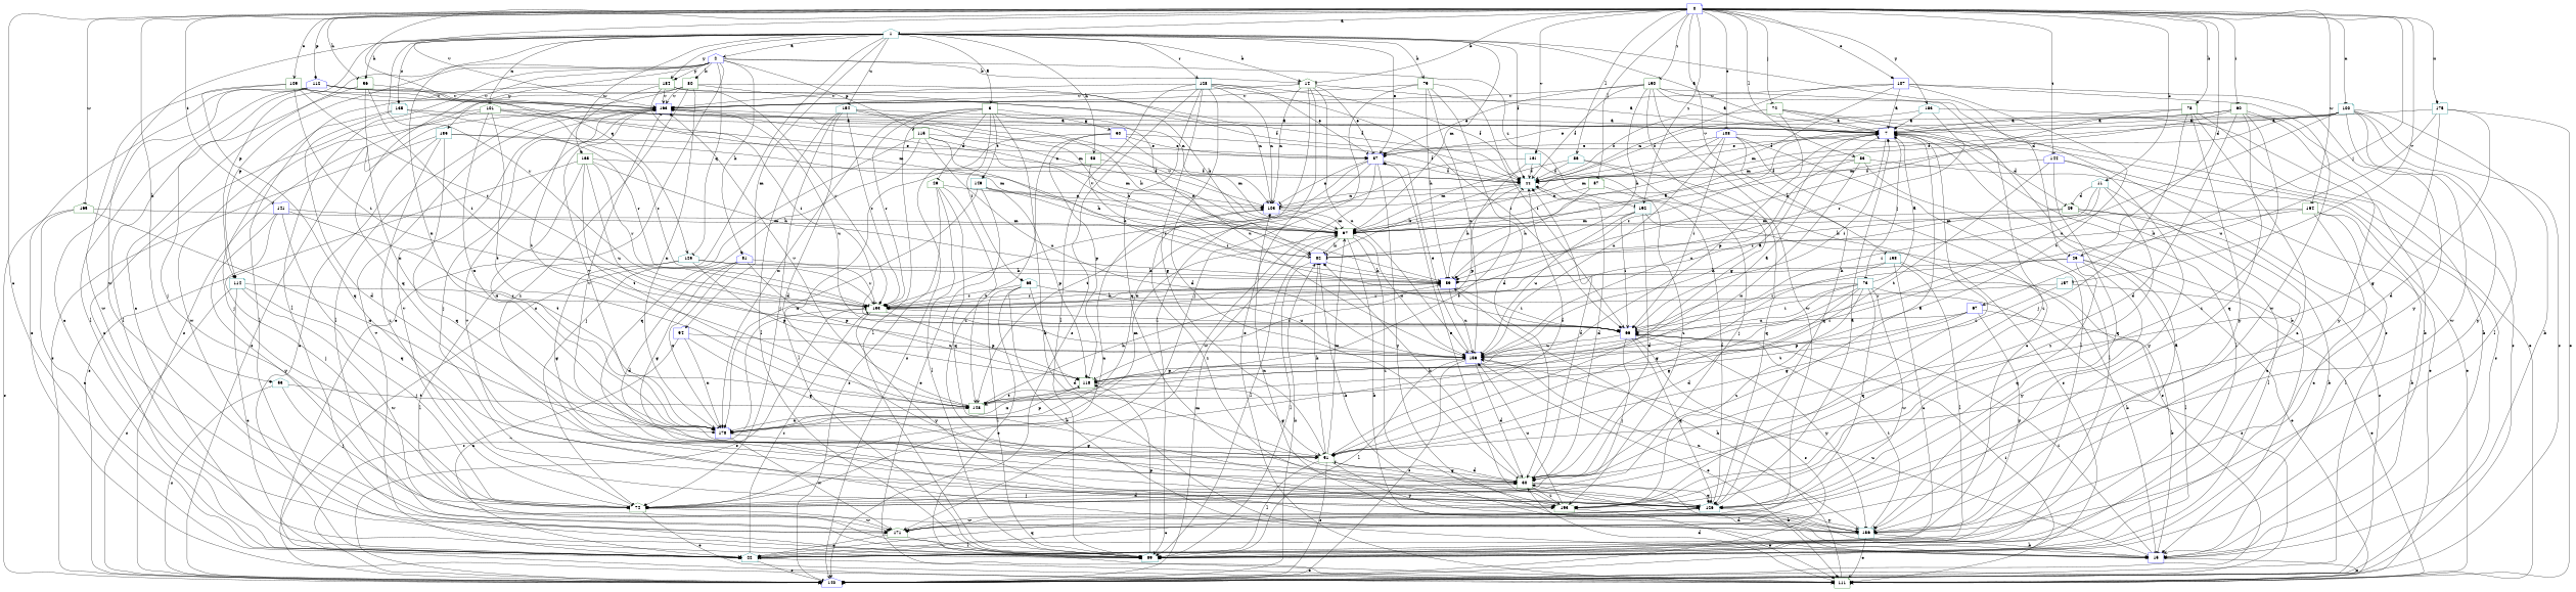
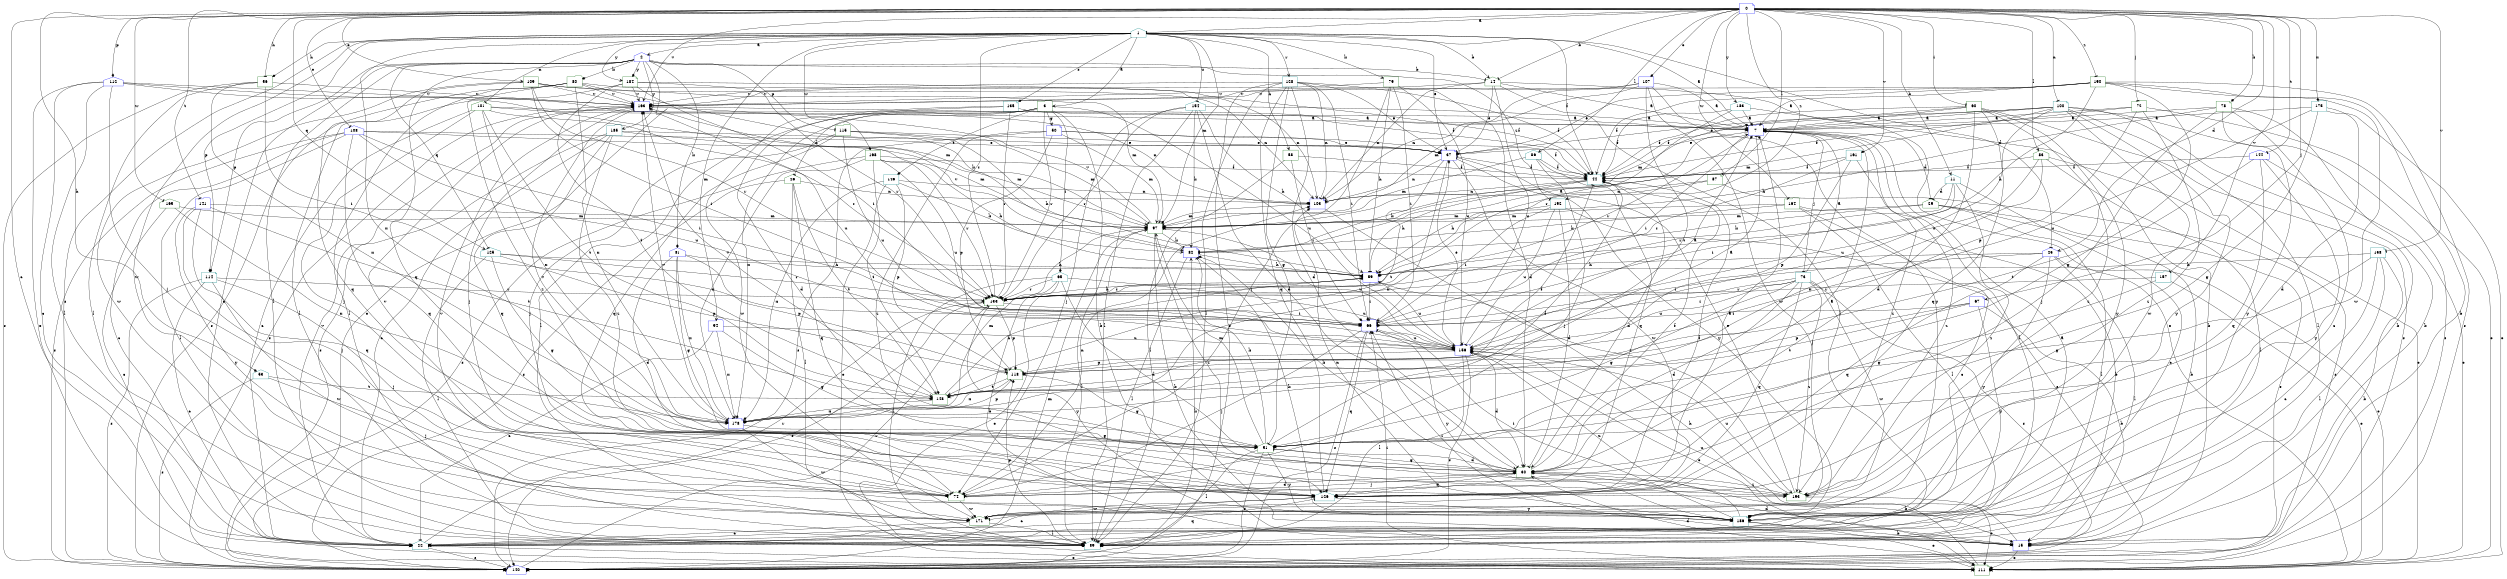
  strict digraph {
    node [color=darkgreen shape=house]
    edge [arrowhead=vee]
    0 [color=blue shape=note]
    1 [color=teal]
    11 [color=teal]
    14
    22 [color=teal]
    25 [color=blue]
    53 [color=teal]
    56 [shape=folder]
    60 [shape=box]
    67 [color=blue shape=note]
    72 [shape=folder]
    78 [shape=note]
    83
    86 [color=teal]
    87 [shape=note]
    100 [color=teal shape=note]
    107 [color=blue shape=box]
    108 [color=blue]
    109 [shape=box]
    112 [color=blue]
    125 [color=teal]
    141 [color=blue shape=folder]
    144 [color=blue]
    157 [color=teal shape=folder]
    158 [color=teal shape=note]
    161 [color=teal shape=box]
    163 [color=blue shape=box]
    164 [shape=folder]
    165
    175 [color=teal shape=folder]
    183 [color=teal]
    190 [shape=box]
    192 [color=teal shape=box]
    2 [color=blue]
    3 [shape=folder]
    7 [color=blue shape=folder]
    37 [color=blue shape=note]
    44 [color=teal shape=note]
    58 [shape=box]
    79 [shape=box]
    94 [color=blue shape=folder]
    97 [shape=box]
    101
    114 [color=teal shape=note]
    128 [color=teal shape=box]
    133
    135 [color=teal shape=note]
    140 [color=blue]
    154 [color=teal]
    168 [shape=box]
    171
    178 [color=blue shape=note]
    184 [shape=note]
    29
    66 [color=blue shape=folder]
    193
    89 [color=teal]
    111 [shape=note]
    156 [color=blue shape=folder]
    103 [color=blue shape=note]
    126 [color=teal]
    59 [color=blue shape=note]
    186 [color=teal shape=note]
    148 [shape=note]
    74
    30 [shape=folder]
    15 [color=blue shape=box]
    118 [shape=note]
    51
    82 [color=blue shape=note]
    80 [shape=folder]
    81 [color=blue]
    115 [shape=folder]
    185 [color=teal shape=folder]
    26
    50 [color=blue shape=note]
    65 [color=teal]
    146 [color=teal shape=box]
    73 [color=teal shape=box]
    0 -> 1 [arrowhead=tee label=a]
    0 -> 11 [label=b]
    0 -> 14 [arrowhead=tee label=b]
    0 -> 22 [label=c]
    0 -> 25 [label=d]
    0 -> 53 [arrowhead=diamond label=h]
    0 -> 56 [arrowhead=tee label=h]
    0 -> 60 [arrowhead=tee label=i]
    0 -> 67 [label=j]
    0 -> 72 [arrowhead=tee label=j]
    0 -> 78 [arrowhead=diamond label=k]
    0 -> 83 [label=l]
    0 -> 86 [label=l]
    0 -> 87 [arrowhead=tee label=l]
    0 -> 100 [arrowhead=tee label=n]
    0 -> 107 [arrowhead=diamond label=o]
    0 -> 108 [arrowhead=tee label=o]
    0 -> 109 [label=o]
    0 -> 112 [arrowhead=diamond label=p]
    0 -> 125 [label=q]
    0 -> 141 [arrowhead=tee label=t]
    0 -> 144 [arrowhead=tee label=t]
    0 -> 157 [arrowhead=tee label=v]
    0 -> 158 [arrowhead=tee label=v]
    0 -> 161 [arrowhead=diamond label=v]
    0 -> 163 [label=v]
    0 -> 164 [arrowhead=tee label=w]
    0 -> 165 [arrowhead=tee label=w]
    0 -> 175 [arrowhead=diamond label=x]
    0 -> 183 [label=y]
    0 -> 190 [arrowhead=tee label=z]
    0 -> 192 [label=z]
    1 -> 14 [label=b]
    1 -> 25 [arrowhead=tee label=d]
    1 -> 56 [arrowhead=diamond label=h]
    1 -> 2 [label=a]
    1 -> 3 [label=a]
    1 -> 7 [arrowhead=diamond label=a]
    1 -> 37 [label=e]
    1 -> 44 [arrowhead=diamond label=f]
    1 -> 58 [label=h]
    1 -> 79 [label=k]
    1 -> 94 [label=m]
    1 -> 97 [arrowhead=diamond label=m]
    1 -> 101 [arrowhead=tee label=n]
    1 -> 114 [arrowhead=diamond label=p]
    1 -> 128 [label=r]
    1 -> 133 [arrowhead=tee label=r]
    1 -> 135 [arrowhead=diamond label=s]
    1 -> 140 [arrowhead=diamond label=s]
    1 -> 154 [arrowhead=tee label=u]
    1 -> 168 [arrowhead=diamond label=w]
    1 -> 171 [label=w]
    1 -> 178 [label=x]
    1 -> 184 [label=y]
    11 -> 22 [arrowhead=tee label=c]
    11 -> 133 [arrowhead=diamond label=r]
    11 -> 29 [arrowhead=tee label=d]
    11 -> 66 [arrowhead=tee label=i]
    11 -> 193 [label=z]
    14 -> 163 [arrowhead=tee label=v]
    14 -> 7 [arrowhead=tee label=a]
    14 -> 37 [arrowhead=tee label=e]
    14 -> 89 [label=l]
    14 -> 111 [arrowhead=diamond label=o]
    14 -> 156 [label=u]
    14 -> 103 [label=n]
    22 -> 163 [arrowhead=diamond label=v]
    22 -> 7 [label=a]
    22 -> 133 [arrowhead=tee label=r]
    22 -> 140 [arrowhead=tee label=s]
    22 -> 111 [arrowhead=tee label=o]
    22 -> 126 [arrowhead=tee label=q]
    25 -> 66 [arrowhead=tee label=i]
    25 -> 89 [label=l]
    25 -> 111 [label=o]
    25 -> 126 [label=q]
    25 -> 59 [arrowhead=diamond label=h]
    25 -> 186 [arrowhead=tee label=y]
    53 -> 140 [arrowhead=tee label=s]
    53 -> 148 [arrowhead=diamond label=t]
    53 -> 74 [arrowhead=diamond label=j]
    56 -> 163 [arrowhead=tee label=v]
-   165 -> 140 [label=s]
+   56 -> 140 [label=s]
    56 -> 178 [arrowhead=diamond label=x]
    56 -> 66 [label=i]
    56 -> 89 [arrowhead=tee label=l]
    60 -> 7 [arrowhead=tee label=a]
    60 -> 44 [arrowhead=diamond label=f]
    60 -> 97 [label=m]
    60 -> 140 [arrowhead=tee label=s]
    60 -> 193 [arrowhead=tee label=z]
    60 -> 126 [arrowhead=diamond label=q]
    60 -> 186 [arrowhead=diamond label=y]
    60 -> 30 [arrowhead=diamond label=d]
    67 -> 66 [arrowhead=diamond label=i]
    67 -> 186 [arrowhead=diamond label=y]
    67 -> 148 [label=t]
    67 -> 15 [arrowhead=tee label=b]
    67 -> 118 [arrowhead=diamond label=p]
    72 -> 7 [arrowhead=tee label=a]
    72 -> 44 [arrowhead=diamond label=f]
    72 -> 193 [arrowhead=diamond label=z]
    72 -> 111 [label=o]
    72 -> 118 [label=p]
    78 -> 22 [label=c]
    78 -> 7 [label=a]
    78 -> 59 [arrowhead=diamond label=h]
    78 -> 186 [arrowhead=tee label=y]
    78 -> 74 [arrowhead=tee label=j]
    78 -> 15 [label=b]
    83 -> 44 [label=f]
    83 -> 178 [arrowhead=diamond label=x]
    83 -> 89 [arrowhead=diamond label=l]
    83 -> 111 [arrowhead=tee label=o]
    83 -> 156 [label=u]
    86 -> 44 [label=f]
    86 -> 97 [arrowhead=diamond label=m]
    86 -> 126 [arrowhead=diamond label=q]
    86 -> 74 [label=j]
    87 -> 140 [arrowhead=tee label=s]
    87 -> 103 [arrowhead=tee label=n]
    87 -> 59 [arrowhead=tee label=h]
    100 -> 7 [label=a]
    100 -> 37 [arrowhead=diamond label=e]
    100 -> 44 [label=f]
    100 -> 97 [arrowhead=tee label=m]
    100 -> 140 [label=s]
    100 -> 171 [label=w]
    100 -> 89 [arrowhead=tee label=l]
    100 -> 156 [label=u]
    100 -> 186 [arrowhead=diamond label=y]
    100 -> 15 [arrowhead=diamond label=b]
    107 -> 163 [label=v]
    107 -> 7 [label=a]
    107 -> 97 [arrowhead=tee label=m]
    107 -> 171 [label=w]
    107 -> 103 [arrowhead=tee label=n]
    107 -> 186 [arrowhead=tee label=y]
    107 -> 148 [arrowhead=tee label=t]
    108 -> 22 [label=c]
    108 -> 37 [arrowhead=diamond label=e]
    108 -> 97 [label=m]
    108 -> 140 [arrowhead=diamond label=s]
    108 -> 66 [arrowhead=diamond label=i]
    108 -> 89 [arrowhead=diamond label=l]
    108 -> 156 [arrowhead=diamond label=u]
    108 -> 126 [label=q]
    109 -> 163 [arrowhead=diamond label=v]
    109 -> 97 [label=m]
    109 -> 133 [arrowhead=diamond label=r]
    109 -> 171 [arrowhead=diamond label=w]
    109 -> 66 [arrowhead=tee label=i]
    109 -> 103 [label=n]
    109 -> 126 [arrowhead=tee label=q]
    112 -> 22 [label=c]
    112 -> 163 [arrowhead=diamond label=v]
    112 -> 44 [arrowhead=diamond label=f]
    112 -> 97 [label=m]
    112 -> 89 [arrowhead=diamond label=l]
    112 -> 111 [arrowhead=diamond label=o]
    112 -> 74 [arrowhead=tee label=j]
    125 -> 133 [arrowhead=tee label=r]
    125 -> 89 [arrowhead=tee label=l]
    125 -> 59 [arrowhead=diamond label=h]
    125 -> 118 [arrowhead=tee label=p]
    125 -> 51 [label=g]
    141 -> 97 [arrowhead=tee label=m]
    141 -> 126 [label=q]
    141 -> 186 [label=y]
    141 -> 148 [arrowhead=tee label=t]
    141 -> 74 [arrowhead=tee label=j]
    144 -> 44 [label=f]
    144 -> 111 [arrowhead=tee label=o]
    144 -> 126 [label=q]
    144 -> 186 [arrowhead=diamond label=y]
    144 -> 148 [arrowhead=tee label=t]
    157 -> 133 [arrowhead=diamond label=r]
    157 -> 111 [arrowhead=diamond label=o]
    157 -> 51 [label=g]
    158 -> 22 [arrowhead=tee label=c]
    158 -> 89 [label=l]
    158 -> 59 [arrowhead=tee label=h]
    158 -> 15 [arrowhead=tee label=b]
    158 -> 51 [arrowhead=tee label=g]
    161 -> 44 [label=f]
    161 -> 133 [arrowhead=diamond label=r]
    161 -> 193 [label=z]
    161 -> 118 [arrowhead=tee label=p]
    163 -> 7 [label=a]
    163 -> 140 [label=s]
    163 -> 156 [arrowhead=tee label=u]
    163 -> 74 [arrowhead=tee label=j]
    164 -> 22 [label=c]
    164 -> 97 [arrowhead=diamond label=m]
    164 -> 89 [arrowhead=diamond label=l]
    164 -> 15 [label=b]
    164 -> 82 [arrowhead=tee label=k]
    165 -> 22 [label=c]
    165 -> 97 [arrowhead=diamond label=m]
    165 -> 178 [arrowhead=diamond label=x]
    175 -> 7 [label=a]
    175 -> 111 [label=o]
    175 -> 156 [label=u]
    175 -> 30 [arrowhead=diamond label=d]
    175 -> 51 [arrowhead=diamond label=g]
    183 -> 7 [arrowhead=diamond label=a]
    183 -> 44 [arrowhead=diamond label=f]
    183 -> 133 [arrowhead=diamond label=r]
    183 -> 15 [arrowhead=diamond label=b]
    190 -> 163 [arrowhead=tee label=v]
    190 -> 7 [label=a]
    190 -> 37 [arrowhead=tee label=e]
    190 -> 44 [label=f]
    190 -> 140 [arrowhead=tee label=s]
    190 -> 171 [arrowhead=tee label=w]
    190 -> 59 [arrowhead=diamond label=h]
    190 -> 15 [arrowhead=diamond label=b]
    190 -> 51 [arrowhead=diamond label=g]
    192 -> 97 [arrowhead=tee label=m]
    192 -> 140 [arrowhead=diamond label=s]
    192 -> 66 [label=i]
    192 -> 156 [arrowhead=tee label=u]
    192 -> 30 [arrowhead=tee label=d]
    2 -> 14 [arrowhead=tee label=b]
    2 -> 22 [arrowhead=diamond label=c]
    2 -> 125 [arrowhead=tee label=q]
    2 -> 192 [arrowhead=tee label=z]
    2 -> 114 [arrowhead=diamond label=p]
    2 -> 184 [arrowhead=diamond label=y]
    2 -> 89 [arrowhead=diamond label=l]
    2 -> 111 [label=o]
    2 -> 126 [arrowhead=diamond label=q]
    2 -> 80 [arrowhead=diamond label=k]
    2 -> 81 [arrowhead=diamond label=k]
    2 -> 115 [arrowhead=tee label=p]
    2 -> 185 [label=y]
    3 -> 133 [arrowhead=diamond label=r]
    3 -> 178 [arrowhead=diamond label=x]
    3 -> 89 [arrowhead=diamond label=l]
    3 -> 156 [label=u]
    3 -> 15 [label=b]
    3 -> 26 [arrowhead=tee label=d]
    3 -> 50 [label=g]
    3 -> 65 [arrowhead=diamond label=i]
    3 -> 146 [arrowhead=diamond label=t]
    7 -> 37 [arrowhead=tee label=e]
    7 -> 133 [label=r]
    7 -> 29 [arrowhead=tee label=d]
    7 -> 66 [arrowhead=tee label=i]
    7 -> 193 [label=z]
    7 -> 89 [arrowhead=diamond label=l]
    7 -> 73 [arrowhead=tee label=j]
    37 -> 44 [arrowhead=diamond label=f]
    37 -> 171 [label=w]
    37 -> 178 [arrowhead=tee label=x]
    37 -> 103 [arrowhead=tee label=n]
    37 -> 186 [arrowhead=diamond label=y]
    37 -> 148 [label=t]
    44 -> 103 [label=n]
    44 -> 59 [arrowhead=tee label=h]
    44 -> 30 [label=d]
    44 -> 82 [arrowhead=tee label=k]
    58 -> 44 [arrowhead=tee label=f]
    58 -> 66 [arrowhead=diamond label=i]
    58 -> 89 [label=l]
    79 -> 163 [label=v]
    79 -> 66 [label=i]
    79 -> 156 [arrowhead=tee label=u]
    79 -> 59 [arrowhead=tee label=h]
    79 -> 74 [arrowhead=diamond label=j]
    79 -> 30 [label=d]
    94 -> 22 [arrowhead=tee label=c]
    94 -> 178 [label=x]
    94 -> 156 [arrowhead=tee label=u]
    94 -> 51 [label=g]
    97 -> 163 [arrowhead=tee label=v]
    97 -> 193 [arrowhead=diamond label=z]
    97 -> 89 [arrowhead=diamond label=l]
    97 -> 156 [arrowhead=diamond label=u]
    97 -> 15 [arrowhead=diamond label=b]
    97 -> 82 [arrowhead=tee label=k]
    101 -> 22 [arrowhead=tee label=c]
    101 -> 7 [arrowhead=tee label=a]
    101 -> 133 [label=r]
    101 -> 178 [label=x]
    101 -> 103 [arrowhead=tee label=n]
    101 -> 148 [label=t]
    101 -> 74 [arrowhead=tee label=j]
    114 -> 22 [label=c]
    114 -> 133 [label=r]
    114 -> 140 [arrowhead=diamond label=s]
    114 -> 171 [label=w]
    114 -> 74 [label=j]
    128 -> 163 [arrowhead=diamond label=v]
    128 -> 37 [arrowhead=tee label=e]
    128 -> 44 [arrowhead=tee label=f]
    128 -> 140 [label=s]
    128 -> 66 [arrowhead=diamond label=i]
    128 -> 89 [arrowhead=diamond label=l]
    128 -> 103 [arrowhead=tee label=n]
    128 -> 126 [arrowhead=tee label=q]
    128 -> 30 [arrowhead=tee label=d]
    128 -> 51 [arrowhead=tee label=g]
    133 -> 140 [arrowhead=diamond label=s]
    133 -> 66 [arrowhead=diamond label=i]
    133 -> 59 [arrowhead=diamond label=h]
    133 -> 186 [arrowhead=tee label=y]
    133 -> 118 [arrowhead=diamond label=p]
    135 -> 7 [arrowhead=diamond label=a]
    135 -> 133 [arrowhead=tee label=r]
    135 -> 171 [label=w]
    135 -> 30 [arrowhead=tee label=d]
    140 -> 97 [label=m]
    140 -> 133 [arrowhead=tee label=r]
    140 -> 82 [label=k]
    154 -> 7 [arrowhead=diamond label=a]
    154 -> 133 [arrowhead=diamond label=r]
    154 -> 89 [label=l]
    154 -> 59 [label=h]
    154 -> 74 [arrowhead=diamond label=j]
    154 -> 30 [label=d]
    154 -> 82 [label=k]
    168 -> 44 [arrowhead=diamond label=f]
    168 -> 133 [arrowhead=diamond label=r]
    168 -> 140 [arrowhead=diamond label=s]
    168 -> 178 [arrowhead=tee label=x]
    168 -> 156 [arrowhead=diamond label=u]
    168 -> 59 [arrowhead=tee label=h]
    168 -> 148 [arrowhead=diamond label=t]
    171 -> 22 [arrowhead=diamond label=c]
    171 -> 89 [arrowhead=diamond label=l]
    178 -> 163 [arrowhead=diamond label=v]
    178 -> 97 [label=m]
    178 -> 171 [label=w]
    178 -> 118 [arrowhead=tee label=p]
    178 -> 51 [label=g]
    184 -> 163 [label=v]
    184 -> 44 [arrowhead=diamond label=f]
    184 -> 133 [arrowhead=diamond label=r]
    184 -> 66 [arrowhead=tee label=i]
    184 -> 89 [arrowhead=diamond label=l]
    184 -> 148 [label=t]
    29 -> 97 [label=m]
    29 -> 140 [arrowhead=diamond label=s]
    29 -> 89 [arrowhead=tee label=l]
    29 -> 15 [arrowhead=tee label=b]
    29 -> 82 [arrowhead=tee label=k]
    66 -> 140 [arrowhead=tee label=s]
    66 -> 156 [label=u]
    66 -> 126 [arrowhead=diamond label=q]
    66 -> 186 [arrowhead=tee label=y]
    66 -> 74 [arrowhead=tee label=j]
    193 -> 37 [arrowhead=tee label=e]
    193 -> 111 [arrowhead=diamond label=o]
    193 -> 156 [arrowhead=diamond label=u]
    89 -> 118 [arrowhead=diamond label=p]
    111 -> 66 [label=i]
    111 -> 59 [label=h]
    111 -> 30 [label=d]
    156 -> 7 [arrowhead=diamond label=a]
    156 -> 37 [arrowhead=diamond label=e]
    156 -> 140 [arrowhead=diamond label=s]
    156 -> 89 [arrowhead=diamond label=l]
    156 -> 111 [arrowhead=diamond label=o]
    156 -> 30 [label=d]
    156 -> 118 [arrowhead=tee label=p]
    103 -> 97 [arrowhead=tee label=m]
    103 -> 193 [label=z]
    126 -> 22 [label=c]
    126 -> 7 [arrowhead=diamond label=a]
    126 -> 44 [arrowhead=diamond label=f]
    126 -> 171 [arrowhead=tee label=w]
    126 -> 186 [label=y]
    59 -> 133 [arrowhead=tee label=r]
    59 -> 66 [label=i]
    59 -> 156 [label=u]
    186 -> 163 [arrowhead=tee label=v]
    186 -> 66 [arrowhead=tee label=i]
    186 -> 111 [label=o]
    186 -> 156 [label=u]
    186 -> 103 [arrowhead=diamond label=n]
    186 -> 15 [label=b]
    186 -> 82 [arrowhead=tee label=k]
    148 -> 163 [arrowhead=diamond label=v]
    148 -> 44 [arrowhead=tee label=f]
    148 -> 178 [arrowhead=tee label=x]
    148 -> 59 [arrowhead=tee label=h]
    74 -> 163 [arrowhead=diamond label=v]
    74 -> 171 [arrowhead=diamond label=w]
-   74 -> 111 [label=o]
    74 -> 103 [arrowhead=diamond label=n]
    74 -> 30 [arrowhead=diamond label=d]
    30 -> 7 [arrowhead=diamond label=a]
    30 -> 44 [arrowhead=diamond label=f]
    30 -> 193 [label=z]
    30 -> 126 [arrowhead=diamond label=q]
    30 -> 74 [arrowhead=tee label=j]
    30 -> 15 [arrowhead=diamond label=b]
    30 -> 51 [arrowhead=tee label=g]
    30 -> 82 [arrowhead=diamond label=k]
    15 -> 66 [arrowhead=diamond label=i]
    15 -> 111 [arrowhead=diamond label=o]
    15 -> 156 [label=u]
    15 -> 30 [arrowhead=diamond label=d]
    118 -> 7 [arrowhead=tee label=a]
    118 -> 178 [arrowhead=diamond label=x]
    118 -> 148 [label=t]
    118 -> 51 [label=g]
    51 -> 163 [arrowhead=tee label=v]
    51 -> 44 [label=f]
    51 -> 97 [label=m]
    51 -> 140 [arrowhead=diamond label=s]
    51 -> 89 [arrowhead=diamond label=l]
    51 -> 186 [arrowhead=diamond label=y]
    51 -> 30 [arrowhead=tee label=d]
    51 -> 82 [arrowhead=tee label=k]
    82 -> 163 [arrowhead=diamond label=v]
    82 -> 7 [label=a]
    82 -> 89 [label=l]
    82 -> 59 [arrowhead=tee label=h]
    80 -> 163 [label=v]
    80 -> 140 [arrowhead=tee label=s]
    80 -> 178 [label=x]
    80 -> 193 [label=z]
    80 -> 89 [arrowhead=tee label=l]
    80 -> 103 [label=n]
    80 -> 82 [label=k]
    81 -> 178 [arrowhead=tee label=x]
    81 -> 59 [arrowhead=tee label=h]
    81 -> 30 [arrowhead=diamond label=d]
    81 -> 118 [label=p]
    81 -> 51 [label=g]
    115 -> 37 [arrowhead=diamond label=e]
    115 -> 97 [arrowhead=tee label=m]
    115 -> 156 [label=u]
    115 -> 126 [label=q]
    115 -> 59 [arrowhead=tee label=h]
    115 -> 74 [arrowhead=tee label=j]
    185 -> 22 [label=c]
    185 -> 37 [label=e]
    185 -> 97 [arrowhead=tee label=m]
    185 -> 140 [arrowhead=diamond label=s]
    185 -> 193 [label=z]
    185 -> 126 [arrowhead=diamond label=q]
    26 -> 140 [arrowhead=tee label=s]
    26 -> 89 [arrowhead=diamond label=l]
    26 -> 103 [arrowhead=diamond label=n]
    26 -> 126 [arrowhead=diamond label=q]
    26 -> 148 [label=t]
    50 -> 37 [label=e]
    50 -> 44 [label=f]
    50 -> 97 [label=m]
    50 -> 140 [label=s]
    50 -> 193 [label=z]
    50 -> 118 [arrowhead=tee label=p]
    65 -> 133 [arrowhead=tee label=r]
    65 -> 89 [arrowhead=tee label=l]
    65 -> 111 [label=o]
    65 -> 156 [arrowhead=tee label=u]
    65 -> 30 [label=d]
    65 -> 15 [arrowhead=tee label=b]
    146 -> 178 [arrowhead=diamond label=x]
    146 -> 111 [arrowhead=tee label=o]
    146 -> 103 [arrowhead=diamond label=n]
    146 -> 118 [arrowhead=diamond label=p]
    146 -> 82 [label=k]
    73 -> 7 [arrowhead=diamond label=a]
    73 -> 133 [label=r]
    73 -> 140 [arrowhead=tee label=s]
    73 -> 171 [arrowhead=tee label=w]
    73 -> 66 [arrowhead=tee label=i]
    73 -> 193 [label=z]
    73 -> 156 [arrowhead=diamond label=u]
    73 -> 126 [arrowhead=diamond label=q]
    73 -> 30 [label=d]
    73 -> 51 [arrowhead=diamond label=g]
  }
